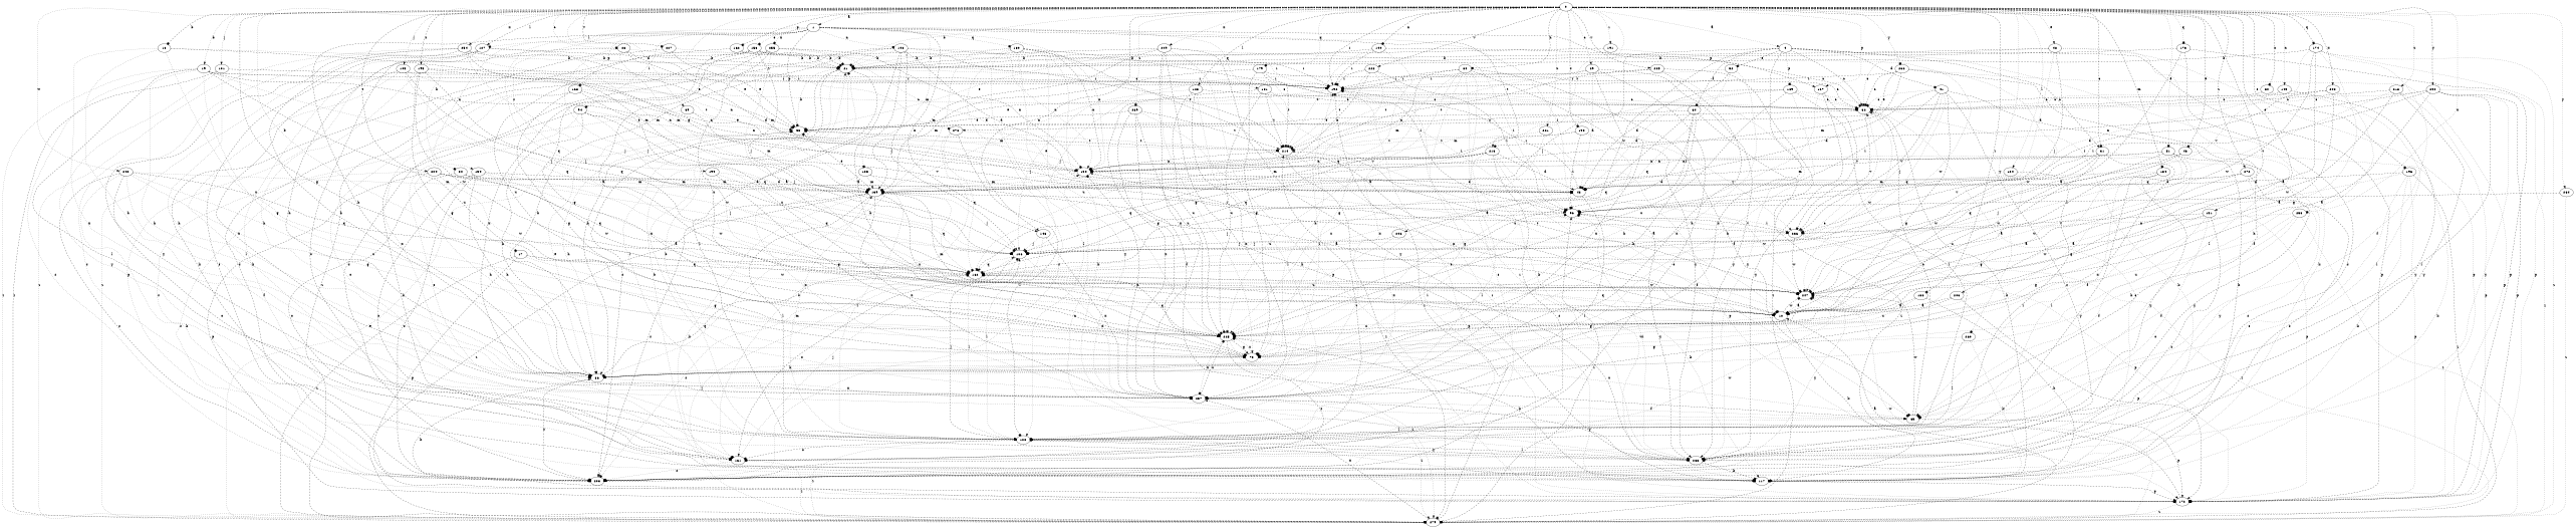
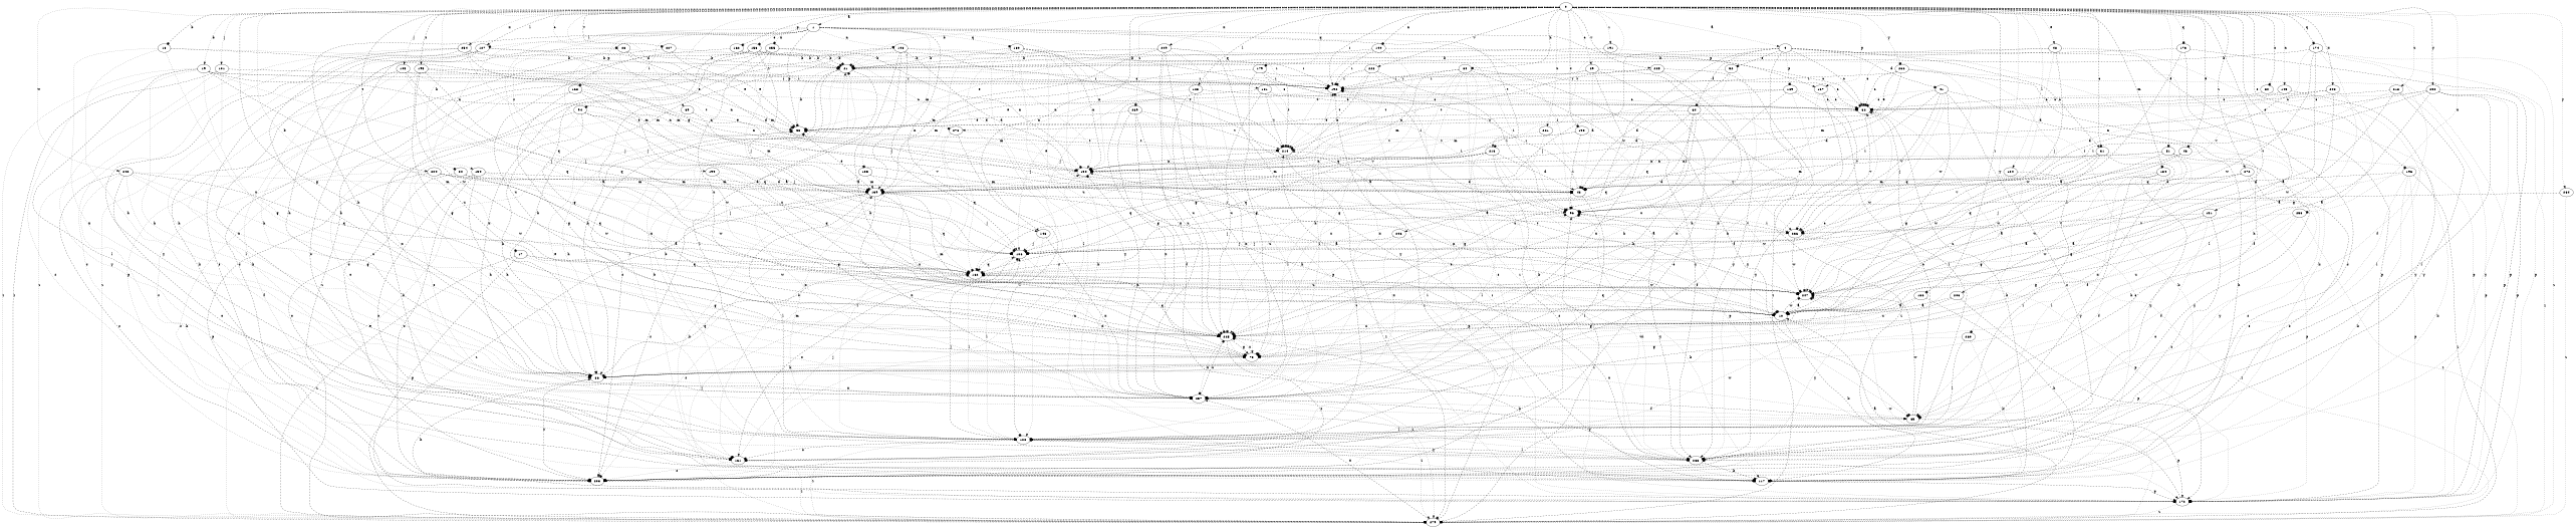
  strict digraph {
    edge [arrowhead=normal style=dashed]
    0
    1
    4
    17
    18
    19
    21
    28
    29
    30
    31
    39
    46
    48
    51
    75
    80
    84
    101
    105
    123
    124
    127
    134
    140
    145
    146
    151
    162
    167
    173
    174
    179
    186
    191
    192
    193
    195
    196
    204
    206
    213
    218
    221
    227
    228
    235
    242
    248
    249
    253
    254
    258
    260
    264
    266
    269
    272
    276
    86
    94
    96
    135
    148
    150
    153
    154
    168
    180
    181
    182
    199
    255
    53
    169
    32
    41
    52
    64
    106
    117
    172
    246
    257
    247
    279
    225
    43
    128
    203
    214
    139
    161
    268
    236
    10
    65
    0 -> 1 [label=a style=dotted]
    0 -> 4 [label=a style=dotted]
    0 -> 17 [arrowhead=box label=b style=dotted]
    0 -> 18 [arrowhead=box label=b]
    0 -> 19 [label=b style=dotted]
    0 -> 21 [arrowhead=box label=b style=dotted]
    0 -> 28 [arrowhead=box label=c style=dotted]
    0 -> 29 [label=c style=dotted]
    0 -> 30 [arrowhead=box label=c]
    0 -> 31 [arrowhead=box label=c]
    0 -> 39 [label=d style=dotted]
    0 -> 46 [arrowhead=box label=e]
    0 -> 48 [label=e style=dotted]
    0 -> 51 [arrowhead=box label=e style=dotted]
    0 -> 75 [label=g]
    0 -> 80 [arrowhead=box label=h style=dotted]
    0 -> 84 [arrowhead=box label=h]
    0 -> 101 [label=j style=dotted]
    0 -> 105 [label=j style=dotted]
    0 -> 123 [label=l]
    0 -> 124 [label=l style=dotted]
    0 -> 127 [label=l]
    0 -> 134 [arrowhead=box label=m]
    0 -> 140 [arrowhead=box label=n]
    0 -> 145 [label=n style=dotted]
    0 -> 146 [label=n]
    0 -> 151 [label=o]
    0 -> 162 [arrowhead=box label=p]
    0 -> 167 [label=p style=dotted]
    0 -> 173 [arrowhead=box label=q style=dotted]
    0 -> 174 [arrowhead=box label=q]
    0 -> 179 [arrowhead=box label=q style=dotted]
    0 -> 186 [arrowhead=box label=r]
    0 -> 191 [label=r style=dotted]
    0 -> 192 [label=r]
    0 -> 193 [arrowhead=box label=s]
    0 -> 195 [label=s]
    0 -> 196 [arrowhead=box label=s]
    0 -> 204 [label=t]
    0 -> 206 [label=t]
    0 -> 213 [arrowhead=box label=t style=dotted]
    0 -> 218 [label=u style=dotted]
    0 -> 221 [label=u style=dotted]
    0 -> 227 [arrowhead=box label=v]
    0 -> 228 [label=v]
    0 -> 235 [label=v]
    0 -> 242 [label=w style=dotted]
    0 -> 248 [label=x]
    0 -> 249 [label=x style=dotted]
    0 -> 253 [arrowhead=box label=x style=dotted]
    0 -> 254 [label=x style=dotted]
    0 -> 258 [label=y]
    0 -> 260 [arrowhead=box label=y style=dotted]
    0 -> 264 [label=y style=dotted]
    0 -> 266 [arrowhead=box label=y style=dotted]
    0 -> 269 [arrowhead=box label=z style=dotted]
    0 -> 272 [label=z]
    0 -> 276 [arrowhead=box label=z style=dotted]
    1 -> 127 [arrowhead=box label=l style=dotted]
    1 -> 146 [label=n]
    1 -> 167 [label=p]
    1 -> 213 [label=t]
    1 -> 86 [arrowhead=box label=h]
    1 -> 94 [arrowhead=box label=i style=dotted]
    1 -> 96 [arrowhead=box label=i style=dotted]
    1 -> 135 [arrowhead=box label=m style=dotted]
    1 -> 148 [arrowhead=box label=n style=dotted]
    1 -> 150 [arrowhead=box label=n style=dotted]
    1 -> 153 [arrowhead=box label=o style=dotted]
    1 -> 154 [label=o style=dotted]
    1 -> 168 [arrowhead=box label=p style=dotted]
    1 -> 180 [arrowhead=box label=q style=dotted]
    1 -> 181 [label=q style=dotted]
    1 -> 182 [label=q style=dotted]
    1 -> 199 [label=s style=dotted]
    1 -> 255 [arrowhead=box label=x style=dotted]
    1 -> 53 [arrowhead=box label=p]
    4 -> 31 [label=c]
    4 -> 169 [arrowhead=box label=p style=dotted]
    4 -> 32 [label=c]
    4 -> 41 [arrowhead=box label=d]
    4 -> 52 [arrowhead=box label=e]
    4 -> 64 [arrowhead=box label=f]
    4 -> 106 [arrowhead=box label=j]
    4 -> 117 [label=k style=dotted]
    4 -> 172 [arrowhead=box label=p]
    4 -> 246 [label=w]
    4 -> 257 [label=x]
    17 -> 75 [label=g style=dotted]
    17 -> 182 [arrowhead=box label=q]
    17 -> 172 [label=p]
    17 -> 247 [arrowhead=box label=w style=dotted]
    17 -> 279 [arrowhead=box label=z]
    18 -> 21 [label=b style=dotted]
    18 -> 86 [label=h style=dotted]
    18 -> 257 [label=x style=dotted]
    18 -> 225 [label=u style=dotted]
    18 -> 43 [arrowhead=box label=g]
    19 -> 75 [arrowhead=box label=g style=dotted]
    19 -> 192 [label=r]
    19 -> 86 [arrowhead=box label=h style=dotted]
    19 -> 150 [label=n]
    19 -> 106 [arrowhead=box label=j style=dotted]
    19 -> 279 [label=z style=dotted]
    19 -> 225 [label=u]
    19 -> 128 [label=l]
    19 -> 203 [arrowhead=box label=s style=dotted]
    19 -> 214 [label=t style=dotted]
    21 -> 192 [label=r style=dotted]
    21 -> 86 [label=h]
    21 -> 257 [arrowhead=box label=x style=dotted]
    21 -> 225 [arrowhead=box label=u]
    21 -> 128 [label=l style=dotted]
    21 -> 203 [label=s]
    28 -> 21 [label=b style=dotted]
    28 -> 86 [label=h]
    28 -> 53 [arrowhead=box label=e]
    28 -> 106 [arrowhead=box label=j style=dotted]
    28 -> 43 [label=d]
    28 -> 139 [label=m style=dotted]
    29 -> 192 [arrowhead=box label=r]
    29 -> 257 [label=x]
    29 -> 43 [arrowhead=box label=d style=dotted]
    29 -> 214 [label=t style=dotted]
    29 -> 161 [arrowhead=box label=o]
    29 -> 268 [label=y]
    30 -> 32 [label=c]
    30 -> 128 [label=l style=dotted]
    31 -> 150 [arrowhead=box label=n]
    31 -> 247 [label=w]
    31 -> 225 [arrowhead=box label=u]
    31 -> 203 [label=s style=dotted]
    31 -> 268 [arrowhead=box label=y]
    31 -> 236 [label=v]
    39 -> 53 [label=e style=dotted]
    39 -> 203 [arrowhead=box label=s style=dotted]
    39 -> 139 [arrowhead=box label=m]
    46 -> 150 [arrowhead=box label=n style=dotted]
    46 -> 182 [label=q]
    46 -> 117 [label=k style=dotted]
    46 -> 10 [label=a]
    48 -> 21 [label=b]
    48 -> 32 [arrowhead=box label=c style=dotted]
    48 -> 106 [label=j]
    48 -> 172 [arrowhead=box label=p style=dotted]
    48 -> 43 [arrowhead=box label=d style=dotted]
    48 -> 128 [label=l style=dotted]
    51 -> 75 [label=g style=dotted]
    51 -> 150 [label=n style=dotted]
    51 -> 257 [arrowhead=box label=x]
    51 -> 247 [label=w]
    51 -> 139 [label=m]
    51 -> 268 [arrowhead=box label=y]
    51 -> 65 [label=f style=dotted]
    75 -> 86 [arrowhead=box label=h style=dotted]
    75 -> 225 [arrowhead=box label=u style=dotted]
    80 -> 247 [arrowhead=box label=w]
    80 -> 139 [arrowhead=box label=m]
    80 -> 161 [label=o]
    84 -> 192 [label=r]
    84 -> 150 [arrowhead=box label=n]
    84 -> 117 [arrowhead=box label=k style=dotted]
    84 -> 257 [arrowhead=box label=x style=dotted]
    84 -> 203 [label=s style=dotted]
    84 -> 139 [label=m style=dotted]
    84 -> 161 [label=o style=dotted]
    84 -> 268 [label=y]
    84 -> 65 [arrowhead=box label=f]
    101 -> 192 [label=r]
    101 -> 86 [arrowhead=box label=h style=dotted]
    101 -> 279 [label=z]
    101 -> 268 [arrowhead=box label=y style=dotted]
    105 -> 192 [arrowhead=box label=r style=dotted]
    105 -> 182 [label=q style=dotted]
    105 -> 32 [arrowhead=box label=c style=dotted]
    105 -> 106 [label=j]
    105 -> 257 [label=x]
    105 -> 128 [arrowhead=box label=l style=dotted]
    123 -> 32 [label=c]
    123 -> 106 [label=j style=dotted]
    123 -> 257 [arrowhead=box label=x]
    123 -> 225 [arrowhead=box label=u]
    123 -> 128 [arrowhead=box label=l style=dotted]
    124 -> 43 [label=d style=dotted]
    124 -> 128 [arrowhead=box label=l]
    127 -> 21 [label=b]
    127 -> 117 [arrowhead=box label=k style=dotted]
    127 -> 172 [arrowhead=box label=p style=dotted]
    127 -> 279 [label=z style=dotted]
    127 -> 203 [label=s]
    127 -> 139 [label=m style=dotted]
    127 -> 161 [label=o]
    134 -> 75 [label=g style=dotted]
    134 -> 106 [arrowhead=box label=j]
    134 -> 172 [arrowhead=box label=p style=dotted]
    134 -> 128 [label=l style=dotted]
    134 -> 139 [label=m style=dotted]
    134 -> 268 [arrowhead=box label=y]
    140 -> 21 [arrowhead=box label=b]
    140 -> 192 [arrowhead=box label=r]
    140 -> 182 [label=q style=dotted]
    140 -> 32 [arrowhead=box label=c]
    140 -> 214 [arrowhead=box label=t style=dotted]
    145 -> 32 [label=c style=dotted]
    145 -> 43 [arrowhead=box label=d style=dotted]
    145 -> 268 [label=y]
    146 -> 106 [label=j style=dotted]
    146 -> 257 [label=x]
    146 -> 128 [label=l style=dotted]
    151 -> 75 [label=g style=dotted]
    151 -> 247 [label=w]
    151 -> 203 [arrowhead=box label=s]
    151 -> 161 [arrowhead=box label=o style=dotted]
    151 -> 236 [arrowhead=box label=v]
    151 -> 65 [arrowhead=box label=f style=dotted]
    162 -> 21 [arrowhead=box label=b]
    162 -> 32 [label=c style=dotted]
    162 -> 225 [label=u]
    162 -> 139 [arrowhead=box label=m style=dotted]
    167 -> 86 [label=h style=dotted]
    167 -> 32 [label=c style=dotted]
    167 -> 268 [arrowhead=box label=y]
    167 -> 236 [arrowhead=box label=v]
    173 -> 21 [arrowhead=box label=b]
    173 -> 172 [label=p]
    173 -> 203 [arrowhead=box label=s]
    173 -> 10 [label=a]
    174 -> 21 [arrowhead=box label=b]
    174 -> 75 [arrowhead=box label=g style=dotted]
    174 -> 172 [arrowhead=box label=p style=dotted]
    174 -> 247 [label=w]
    174 -> 279 [label=z style=dotted]
    174 -> 236 [arrowhead=box label=v style=dotted]
    174 -> 10 [arrowhead=box label=a]
    174 -> 65 [arrowhead=box label=f style=dotted]
    179 -> 75 [arrowhead=box label=g]
    179 -> 192 [arrowhead=box label=r]
    179 -> 32 [label=c]
    179 -> 214 [arrowhead=box label=t]
    179 -> 139 [label=m]
    186 -> 75 [arrowhead=box label=g style=dotted]
    186 -> 117 [arrowhead=box label=k]
    186 -> 10 [label=a]
    191 -> 21 [arrowhead=box label=b]
    191 -> 247 [label=w style=dotted]
    192 -> 32 [label=c style=dotted]
    192 -> 139 [arrowhead=box label=m style=dotted]
    193 -> 75 [arrowhead=box label=g style=dotted]
    193 -> 96 [arrowhead=box label=i]
    193 -> 182 [arrowhead=box label=q]
    193 -> 214 [label=t style=dotted]
    193 -> 236 [label=v style=dotted]
    195 -> 75 [arrowhead=box label=g]
    195 -> 192 [label=r]
    195 -> 86 [label=h style=dotted]
    195 -> 150 [label=n]
    195 -> 182 [arrowhead=box label=q]
    195 -> 247 [label=w]
    196 -> 117 [label=k style=dotted]
    196 -> 172 [label=p style=dotted]
    196 -> 279 [label=z]
    196 -> 43 [arrowhead=box label=d]
    196 -> 203 [arrowhead=box label=s style=dotted]
    196 -> 10 [label=a style=dotted]
    204 -> 86 [label=h style=dotted]
    204 -> 182 [label=q]
    204 -> 106 [arrowhead=box label=j style=dotted]
    204 -> 172 [arrowhead=box label=p]
    204 -> 247 [arrowhead=box label=w style=dotted]
    204 -> 43 [arrowhead=box label=d]
    204 -> 203 [label=s style=dotted]
    204 -> 139 [label=m style=dotted]
    206 -> 172 [label=p]
    206 -> 225 [arrowhead=box label=u]
    206 -> 10 [label=a]
    213 -> 150 [label=n]
    213 -> 182 [arrowhead=box label=q]
    213 -> 225 [arrowhead=box label=u style=dotted]
    213 -> 43 [label=d]
    213 -> 128 [label=l style=dotted]
    213 -> 203 [arrowhead=box label=s]
    213 -> 139 [label=m]
    213 -> 10 [arrowhead=box label=a style=dotted]
    213 -> 65 [arrowhead=box label=f style=dotted]
    218 -> 182 [arrowhead=box label=q style=dotted]
    218 -> 32 [arrowhead=box label=c]
    218 -> 172 [label=p style=dotted]
    218 -> 247 [arrowhead=box label=w]
    218 -> 268 [arrowhead=box label=y]
    221 -> 172 [label=p style=dotted]
    221 -> 225 [label=u style=dotted]
    221 -> 214 [label=t style=dotted]
    227 -> 21 [label=b style=dotted]
    227 -> 53 [label=e]
    227 -> 117 [arrowhead=box label=k]
    228 -> 75 [label=g style=dotted]
    228 -> 192 [arrowhead=box label=r]
    228 -> 86 [label=h style=dotted]
    228 -> 96 [label=i]
    228 -> 150 [arrowhead=box label=n]
    228 -> 106 [arrowhead=box label=j style=dotted]
    228 -> 214 [label=t style=dotted]
    235 -> 192 [label=r]
    235 -> 257 [arrowhead=box label=x]
    235 -> 279 [label=z]
    235 -> 214 [arrowhead=box label=t]
    235 -> 268 [label=y style=dotted]
    242 -> 75 [label=g style=dotted]
    242 -> 182 [label=q]
    242 -> 117 [label=k style=dotted]
    242 -> 225 [label=u style=dotted]
    242 -> 203 [arrowhead=box label=s]
    242 -> 139 [arrowhead=box label=m style=dotted]
    242 -> 161 [label=o]
    242 -> 65 [label=f style=dotted]
    248 -> 86 [label=h style=dotted]
    248 -> 96 [label=i]
    248 -> 32 [label=c]
    248 -> 10 [label=a]
    249 -> 21 [label=b]
    249 -> 75 [label=g style=dotted]
    249 -> 96 [arrowhead=box label=i style=dotted]
    249 -> 53 [arrowhead=box label=e style=dotted]
    249 -> 117 [arrowhead=box label=k]
    249 -> 172 [arrowhead=box label=p style=dotted]
    249 -> 257 [label=x]
    249 -> 139 [label=m]
    249 -> 268 [label=y]
    253 -> 86 [label=h style=dotted]
    253 -> 279 [label=z style=dotted]
    253 -> 225 [label=u style=dotted]
-   253 -> 236 [label=n style=dotted]
+   253 -> 236 [label=v style=dotted]
    253 -> 65 [label=f style=dotted]
    254 -> 21 [label=b style=dotted]
    254 -> 86 [arrowhead=box label=h]
    254 -> 150 [arrowhead=box label=n style=dotted]
    254 -> 53 [label=e]
    254 -> 106 [label=j style=dotted]
    254 -> 279 [label=z style=dotted]
    254 -> 203 [label=s style=dotted]
    254 -> 139 [arrowhead=box label=m]
    254 -> 268 [label=y]
    258 -> 96 [label=i]
    258 -> 150 [label=n]
    258 -> 32 [arrowhead=box label=c style=dotted]
    258 -> 172 [label=p]
    258 -> 279 [label=z style=dotted]
    258 -> 128 [label=l]
    258 -> 268 [arrowhead=box label=y style=dotted]
    258 -> 10 [label=a]
    260 -> 75 [label=g style=dotted]
    260 -> 117 [label=k style=dotted]
    260 -> 128 [arrowhead=box label=l]
    264 -> 96 [arrowhead=box label=i]
    264 -> 279 [arrowhead=box label=z style=dotted]
    266 -> 192 [arrowhead=box label=r]
    266 -> 53 [arrowhead=box label=e]
    266 -> 32 [arrowhead=box label=c]
    266 -> 172 [arrowhead=box label=p style=dotted]
    266 -> 247 [arrowhead=box label=w style=dotted]
    266 -> 139 [label=m]
    266 -> 65 [arrowhead=box label=f]
    269 -> 53 [label=e]
    269 -> 257 [arrowhead=box label=x]
    269 -> 225 [label=u]
    269 -> 214 [label=t]
    269 -> 10 [arrowhead=box label=a style=dotted]
    269 -> 65 [label=f]
    272 -> 247 [label=w style=dotted]
    272 -> 43 [label=d]
    272 -> 203 [label=s]
    272 -> 268 [label=y style=dotted]
    272 -> 10 [label=a]
    276 -> 182 [arrowhead=box label=q style=dotted]
    276 -> 128 [arrowhead=box label=l]
    276 -> 214 [label=t style=dotted]
    276 -> 161 [arrowhead=box label=o style=dotted]
    86 -> 96 [arrowhead=box label=i style=dotted]
    86 -> 182 [arrowhead=box label=q]
    86 -> 53 [label=e style=dotted]
    86 -> 257 [arrowhead=box label=x style=dotted]
    86 -> 247 [arrowhead=box label=w style=dotted]
    86 -> 203 [arrowhead=box label=s]
    94 -> 86 [label=h]
    94 -> 53 [label=e style=dotted]
    94 -> 106 [label=j]
    94 -> 117 [arrowhead=box label=k]
    94 -> 247 [arrowhead=box label=w style=dotted]
    94 -> 161 [arrowhead=box label=o style=dotted]
    94 -> 236 [label=v]
    96 -> 106 [label=j]
    96 -> 268 [label=y]
    96 -> 236 [label=v]
    135 -> 257 [arrowhead=box label=x style=dotted]
    135 -> 128 [arrowhead=box label=l style=dotted]
    135 -> 139 [label=m style=dotted]
    135 -> 10 [arrowhead=box label=a]
    148 -> 21 [label=b style=dotted]
    148 -> 192 [label=r]
    148 -> 86 [label=h]
    148 -> 150 [label=n style=dotted]
    148 -> 106 [label=j]
    148 -> 257 [arrowhead=box label=x]
    148 -> 43 [arrowhead=box label=d]
    148 -> 128 [label=l]
    148 -> 10 [arrowhead=box label=a]
    150 -> 53 [arrowhead=box label=e style=dotted]
    150 -> 43 [label=d]
    150 -> 139 [arrowhead=box label=m style=dotted]
    153 -> 21 [arrowhead=box label=b]
    153 -> 75 [arrowhead=box label=g]
    153 -> 192 [arrowhead=box label=r style=dotted]
    153 -> 106 [arrowhead=box label=j]
    153 -> 203 [label=s]
    153 -> 214 [arrowhead=box label=t]
    153 -> 10 [label=a]
    154 -> 86 [label=h]
    154 -> 247 [label=w style=dotted]
    154 -> 203 [arrowhead=box label=s]
    154 -> 139 [label=m]
    154 -> 161 [arrowhead=box label=o]
    154 -> 10 [arrowhead=box label=a style=dotted]
    168 -> 75 [label=g]
    168 -> 150 [label=n]
    168 -> 182 [label=q]
    168 -> 32 [arrowhead=box label=c style=dotted]
    168 -> 257 [arrowhead=box label=x style=dotted]
    168 -> 161 [arrowhead=box label=o style=dotted]
    180 -> 21 [arrowhead=box label=b style=dotted]
    180 -> 86 [arrowhead=box label=h style=dotted]
    180 -> 96 [arrowhead=box label=i]
    180 -> 150 [label=n]
    180 -> 117 [arrowhead=box label=k style=dotted]
    180 -> 225 [arrowhead=box label=u style=dotted]
    180 -> 128 [label=l style=dotted]
    180 -> 203 [arrowhead=box label=s style=dotted]
    180 -> 268 [arrowhead=box label=y style=dotted]
    180 -> 10 [arrowhead=box label=a]
    181 -> 75 [arrowhead=box label=g]
    181 -> 96 [label=i style=dotted]
    181 -> 32 [arrowhead=box label=c style=dotted]
    181 -> 225 [arrowhead=box label=u]
    181 -> 214 [arrowhead=box label=t]
    181 -> 236 [arrowhead=box label=v style=dotted]
    182 -> 247 [arrowhead=box label=w]
    182 -> 203 [arrowhead=box label=s style=dotted]
    199 -> 75 [arrowhead=box label=g]
    199 -> 182 [arrowhead=box label=q style=dotted]
    199 -> 43 [arrowhead=box label=d style=dotted]
    255 -> 21 [arrowhead=box label=b style=dotted]
    255 -> 150 [arrowhead=box label=n]
    255 -> 279 [label=z]
    255 -> 225 [label=u]
    255 -> 43 [label=d style=dotted]
    255 -> 203 [arrowhead=box label=s]
    255 -> 10 [label=a style=dotted]
    53 -> 21 [label=b style=dotted]
    53 -> 86 [label=h style=dotted]
    53 -> 214 [arrowhead=box label=t]
    169 -> 86 [arrowhead=box label=h style=dotted]
    169 -> 53 [arrowhead=box label=e]
    169 -> 32 [label=c style=dotted]
    169 -> 117 [arrowhead=box label=k style=dotted]
    169 -> 225 [arrowhead=box label=u]
    169 -> 43 [arrowhead=box label=d style=dotted]
    169 -> 128 [label=l]
    169 -> 139 [label=m style=dotted]
    32 -> 53 [label=e]
    32 -> 117 [label=k]
    32 -> 247 [arrowhead=box label=w style=dotted]
    32 -> 236 [label=v]
    41 -> 75 [label=g]
    41 -> 96 [label=i]
    41 -> 182 [arrowhead=box label=q style=dotted]
    41 -> 32 [arrowhead=box label=c style=dotted]
    41 -> 106 [label=j style=dotted]
    41 -> 117 [arrowhead=box label=k]
    41 -> 43 [label=d]
    41 -> 203 [arrowhead=box label=s]
    41 -> 236 [label=v]
    52 -> 192 [arrowhead=box label=r style=dotted]
    52 -> 86 [arrowhead=box label=h style=dotted]
    52 -> 182 [arrowhead=box label=q style=dotted]
    52 -> 43 [arrowhead=box label=d]
    64 -> 276 [label=s]
    64 -> 86 [label=h]
    64 -> 96 [arrowhead=box label=i]
    64 -> 182 [label=q]
    64 -> 279 [arrowhead=box label=z]
    64 -> 225 [arrowhead=box label=u]
    106 -> 182 [label=q style=dotted]
    106 -> 257 [arrowhead=box label=x style=dotted]
    106 -> 128 [label=l style=dotted]
    106 -> 161 [label=o]
    117 -> 21 [label=b style=dotted]
    117 -> 32 [label=c style=dotted]
    117 -> 172 [label=p]
    172 -> 192 [label=r style=dotted]
    172 -> 86 [label=h]
    172 -> 279 [label=z style=dotted]
    172 -> 10 [label=a]
    246 -> 106 [arrowhead=box label=j]
    246 -> 117 [label=k style=dotted]
    246 -> 225 [label=u style=dotted]
    257 -> 192 [label=r style=dotted]
    257 -> 150 [arrowhead=box label=n]
    257 -> 279 [label=z style=dotted]
    257 -> 225 [arrowhead=box label=u]
    257 -> 268 [arrowhead=box label=y]
    257 -> 65 [label=f style=dotted]
    247 -> 214 [label=t]
    247 -> 268 [arrowhead=box label=y style=dotted]
    247 -> 10 [label=a style=dotted]
    279 -> 192 [arrowhead=box label=r]
    279 -> 96 [label=i]
    279 -> 53 [arrowhead=box label=e style=dotted]
    279 -> 106 [label=j style=dotted]
    279 -> 257 [label=x]
    279 -> 247 [arrowhead=box label=w style=dotted]
    225 -> 75 [label=g]
    225 -> 182 [label=q]
    225 -> 32 [label=c style=dotted]
    225 -> 117 [arrowhead=box label=k]
    225 -> 257 [arrowhead=box label=x style=dotted]
    225 -> 279 [label=z style=dotted]
    225 -> 203 [label=s]
    43 -> 192 [arrowhead=box label=r]
    43 -> 257 [arrowhead=box label=x style=dotted]
    43 -> 247 [arrowhead=box label=w style=dotted]
    43 -> 128 [label=l]
    128 -> 21 [arrowhead=box label=b style=dotted]
    128 -> 106 [label=j]
    128 -> 279 [arrowhead=box label=z style=dotted]
    128 -> 139 [label=m style=dotted]
    128 -> 161 [arrowhead=box label=o]
    128 -> 268 [label=y]
    214 -> 150 [arrowhead=box label=n]
    214 -> 172 [arrowhead=box label=p style=dotted]
    214 -> 279 [arrowhead=box label=z]
    139 -> 96 [label=i]
    139 -> 182 [label=q style=dotted]
    139 -> 53 [arrowhead=box label=e]
    139 -> 106 [label=j style=dotted]
    139 -> 117 [label=k style=dotted]
    139 -> 257 [arrowhead=box label=x]
    139 -> 279 [label=z]
    139 -> 225 [arrowhead=box label=u]
    139 -> 128 [label=l]
    139 -> 203 [label=s]
    161 -> 106 [arrowhead=box label=j style=dotted]
    161 -> 247 [label=w style=dotted]
    161 -> 279 [arrowhead=box label=z style=dotted]
    161 -> 203 [arrowhead=box label=s style=dotted]
    161 -> 214 [label=t]
    268 -> 192 [label=r style=dotted]
    268 -> 96 [arrowhead=box label=i style=dotted]
    268 -> 150 [label=n style=dotted]
    268 -> 117 [arrowhead=box label=k]
    268 -> 128 [arrowhead=box label=l]
    236 -> 96 [arrowhead=box label=i style=dotted]
    236 -> 106 [label=j style=dotted]
    236 -> 172 [arrowhead=box label=p style=dotted]
    236 -> 247 [label=w]
    236 -> 279 [label=z style=dotted]
    10 -> 150 [label=n]
    10 -> 182 [arrowhead=box label=q style=dotted]
    10 -> 117 [label=k]
    10 -> 247 [arrowhead=box label=w]
    10 -> 225 [label=u style=dotted]
    10 -> 139 [arrowhead=box label=m]
    65 -> 32 [label=c]
    65 -> 172 [label=p]
    65 -> 247 [arrowhead=box label=w]
    65 -> 225 [arrowhead=box label=u style=dotted]
    65 -> 128 [arrowhead=box label=l style=dotted]
  }
